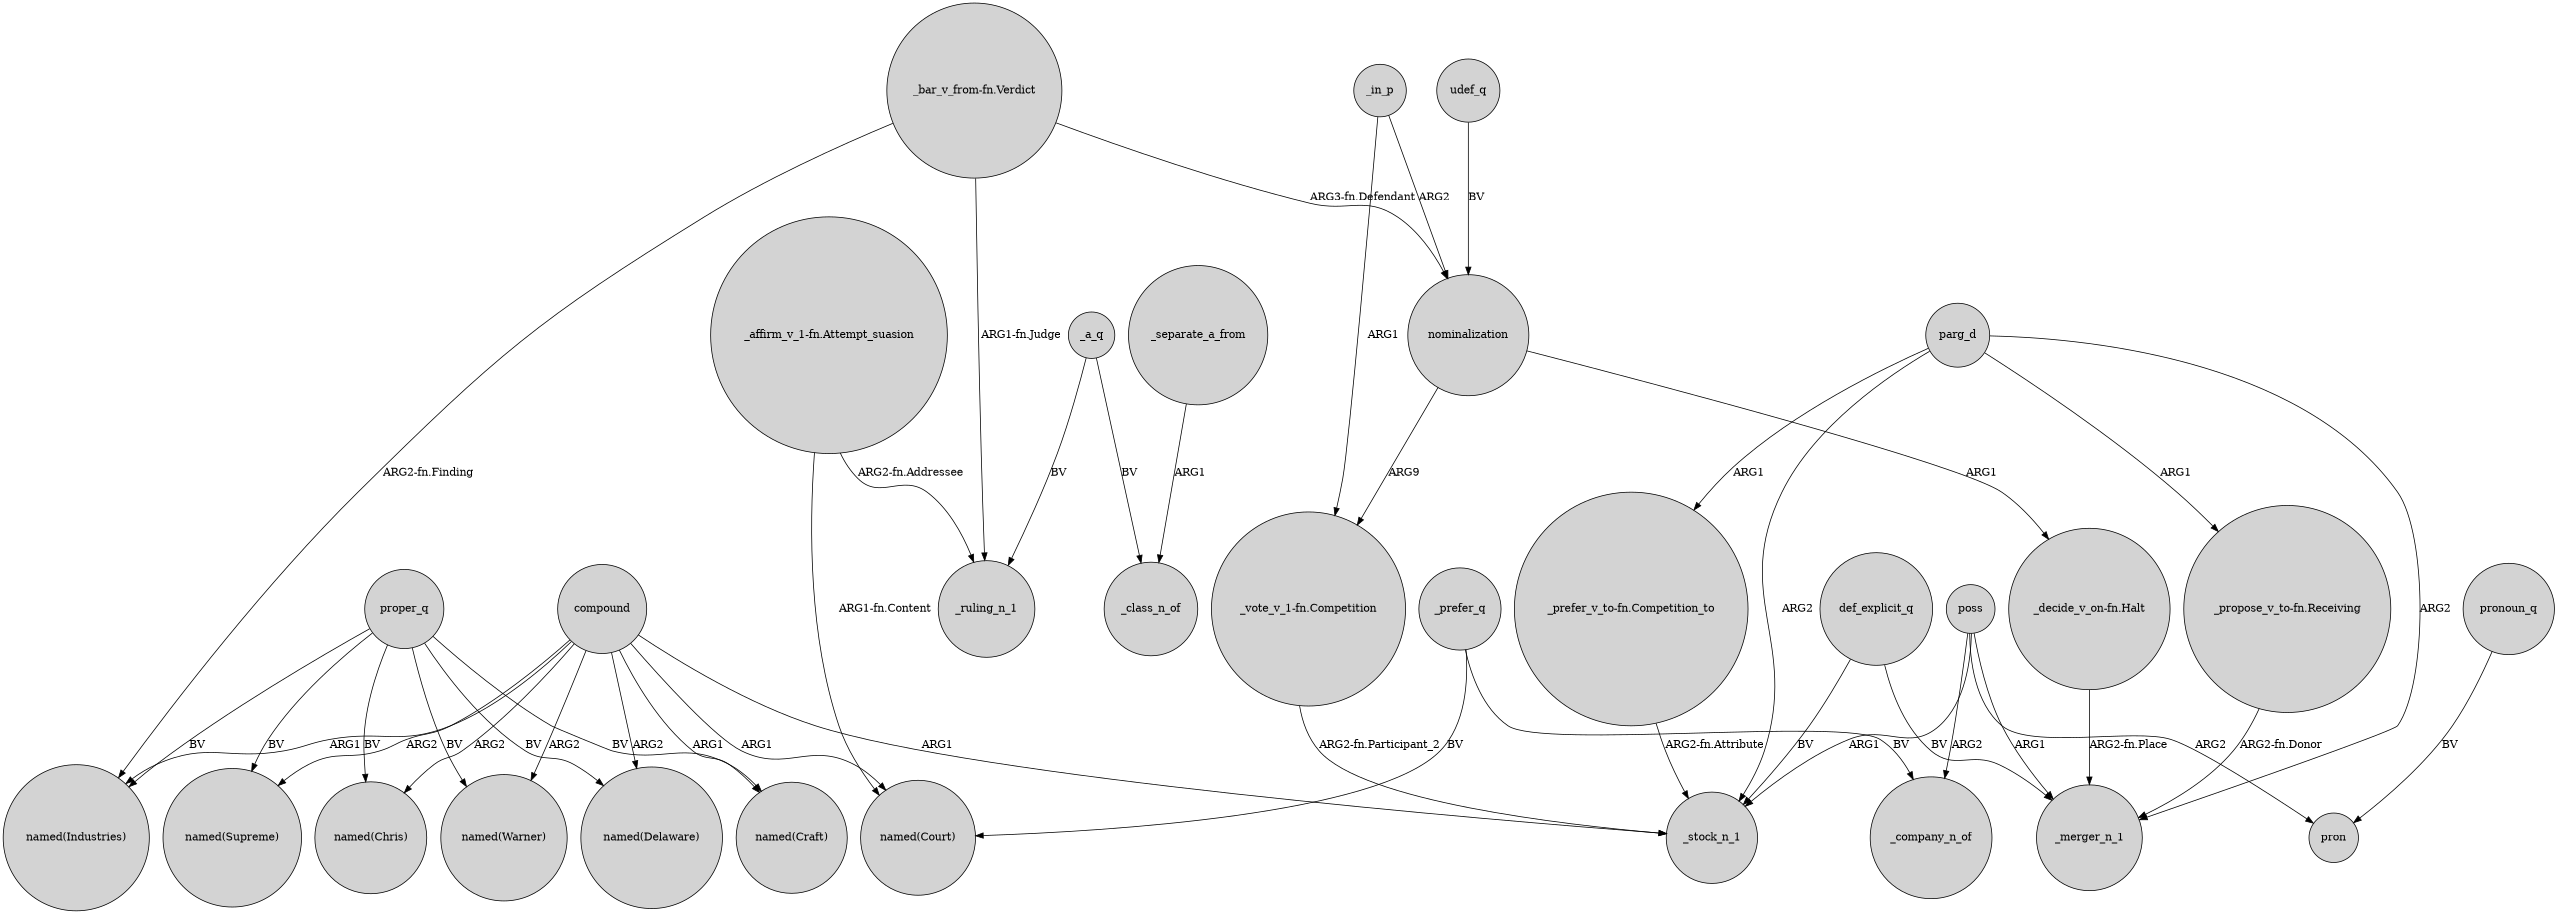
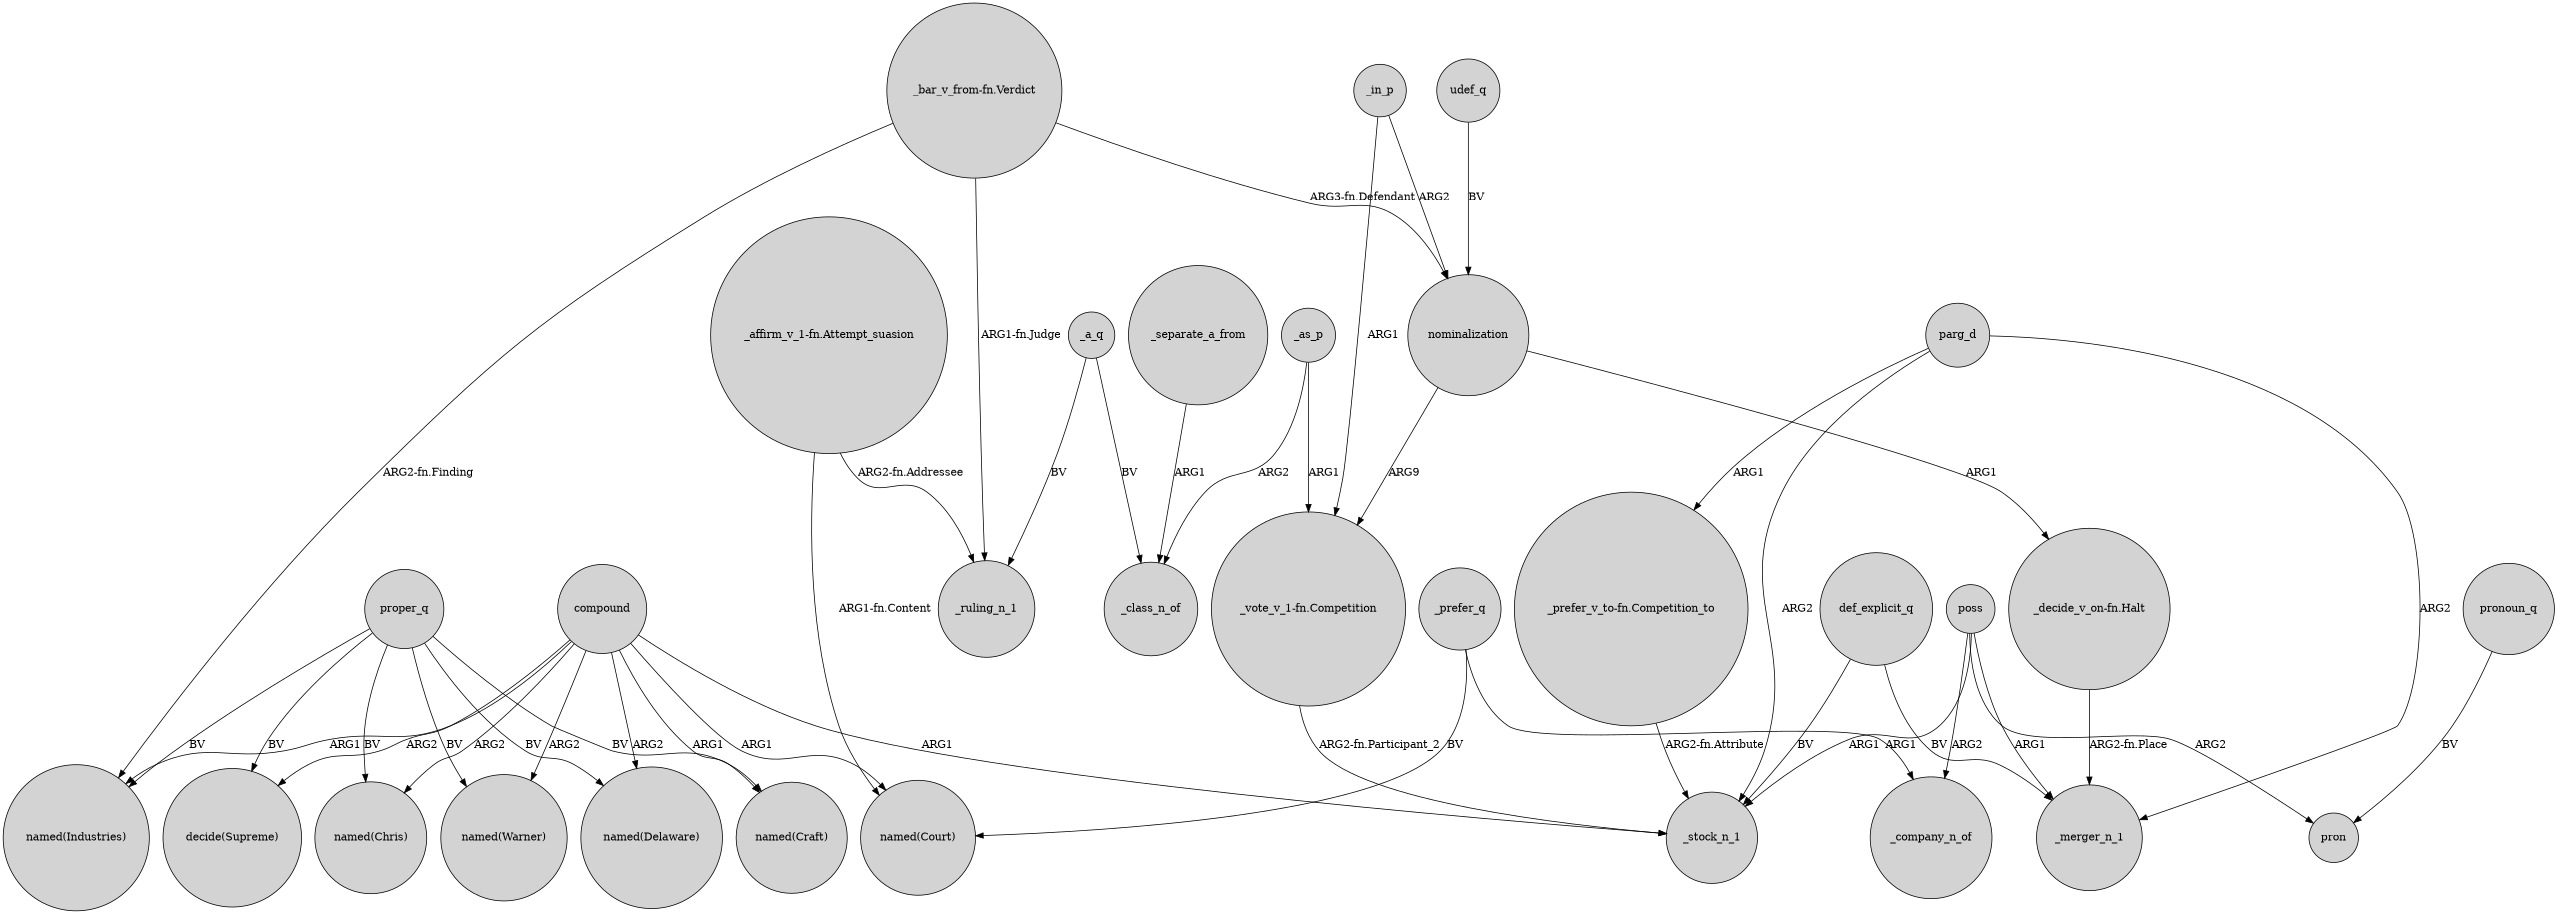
  digraph {
    node [shape=circle style=filled]
    compound
    "named(Chris)"
    "named(Industries)"
    "named(Craft)"
-   "named(Supreme)"
+   "named(Supreme)" [label="decide(Supreme)"]
    "named(Delaware)"
    _stock_n_1
    "named(Court)"
    "named(Warner)"
    proper_q
    _separate_a_from
    _class_n_of
+   _as_p
    "_vote_v_1-fn.Competition"
    def_explicit_q
    _merger_n_1
    "_affirm_v_1-fn.Attempt_suasion"
    _ruling_n_1
    parg_d
-   "_propose_v_to-fn.Receiving"
    n21 [label="_prefer_v_to-fn.Competition_to"]
    poss
    pron
    _company_n_of
    udef_q
    nominalization
    "_decide_v_on-fn.Halt"
    "_bar_v_from-fn.Verdict"
    pronoun_q
    _in_p
    _a_q
    n32 [label=_prefer_q]
    compound -> "named(Chris)" [label=ARG2]
    compound -> "named(Industries)" [label=ARG1]
    compound -> "named(Craft)" [label=ARG1]
    compound -> "named(Supreme)" [label=ARG2]
    compound -> "named(Delaware)" [label=ARG2]
    compound -> _stock_n_1 [label=ARG1]
    compound -> "named(Court)" [label=ARG1]
    compound -> "named(Warner)" [label=ARG2]
    proper_q -> "named(Chris)" [label=BV]
    proper_q -> "named(Industries)" [label=BV]
    proper_q -> "named(Craft)" [label=BV]
    proper_q -> "named(Supreme)" [label=BV]
    proper_q -> "named(Delaware)" [label=BV]
    proper_q -> "named(Warner)" [label=BV]
    _separate_a_from -> _class_n_of [label=ARG1]
+   _as_p -> _class_n_of [label=ARG2]
+   _as_p -> "_vote_v_1-fn.Competition" [label=ARG1]
    "_vote_v_1-fn.Competition" -> _stock_n_1 [label="ARG2-fn.Participant_2"]
    def_explicit_q -> _stock_n_1 [label=BV]
    def_explicit_q -> _merger_n_1 [label=BV]
    "_affirm_v_1-fn.Attempt_suasion" -> "named(Court)" [label="ARG1-fn.Content"]
    "_affirm_v_1-fn.Attempt_suasion" -> _ruling_n_1 [label="ARG2-fn.Addressee"]
    parg_d -> _stock_n_1 [label=ARG2]
    parg_d -> _merger_n_1 [label=ARG2]
-   parg_d -> "_propose_v_to-fn.Receiving" [label=ARG1]
    parg_d -> n21 [label=ARG1]
-   "_propose_v_to-fn.Receiving" -> _merger_n_1 [label="ARG2-fn.Donor"]
    n21 -> _stock_n_1 [label="ARG2-fn.Attribute"]
    poss -> _stock_n_1 [label=ARG1]
    poss -> _merger_n_1 [label=ARG1]
    poss -> pron [label=ARG2]
    poss -> _company_n_of [label=ARG2]
    udef_q -> nominalization [label=BV]
    nominalization -> "_vote_v_1-fn.Competition" [label=ARG9]
    nominalization -> "_decide_v_on-fn.Halt" [label=ARG1]
    "_decide_v_on-fn.Halt" -> _merger_n_1 [label="ARG2-fn.Place"]
    "_bar_v_from-fn.Verdict" -> "named(Industries)" [label="ARG2-fn.Finding"]
    "_bar_v_from-fn.Verdict" -> _ruling_n_1 [label="ARG1-fn.Judge"]
    "_bar_v_from-fn.Verdict" -> nominalization [label="ARG3-fn.Defendant"]
    pronoun_q -> pron [label=BV]
    _in_p -> "_vote_v_1-fn.Competition" [label=ARG1]
    _in_p -> nominalization [label=ARG2]
    _a_q -> _class_n_of [label=BV]
    _a_q -> _ruling_n_1 [label=BV]
    n32 -> "named(Court)" [label=BV]
-   n32 -> _company_n_of [label=BV]
+   n32 -> _company_n_of [label=ARG1]
  }
